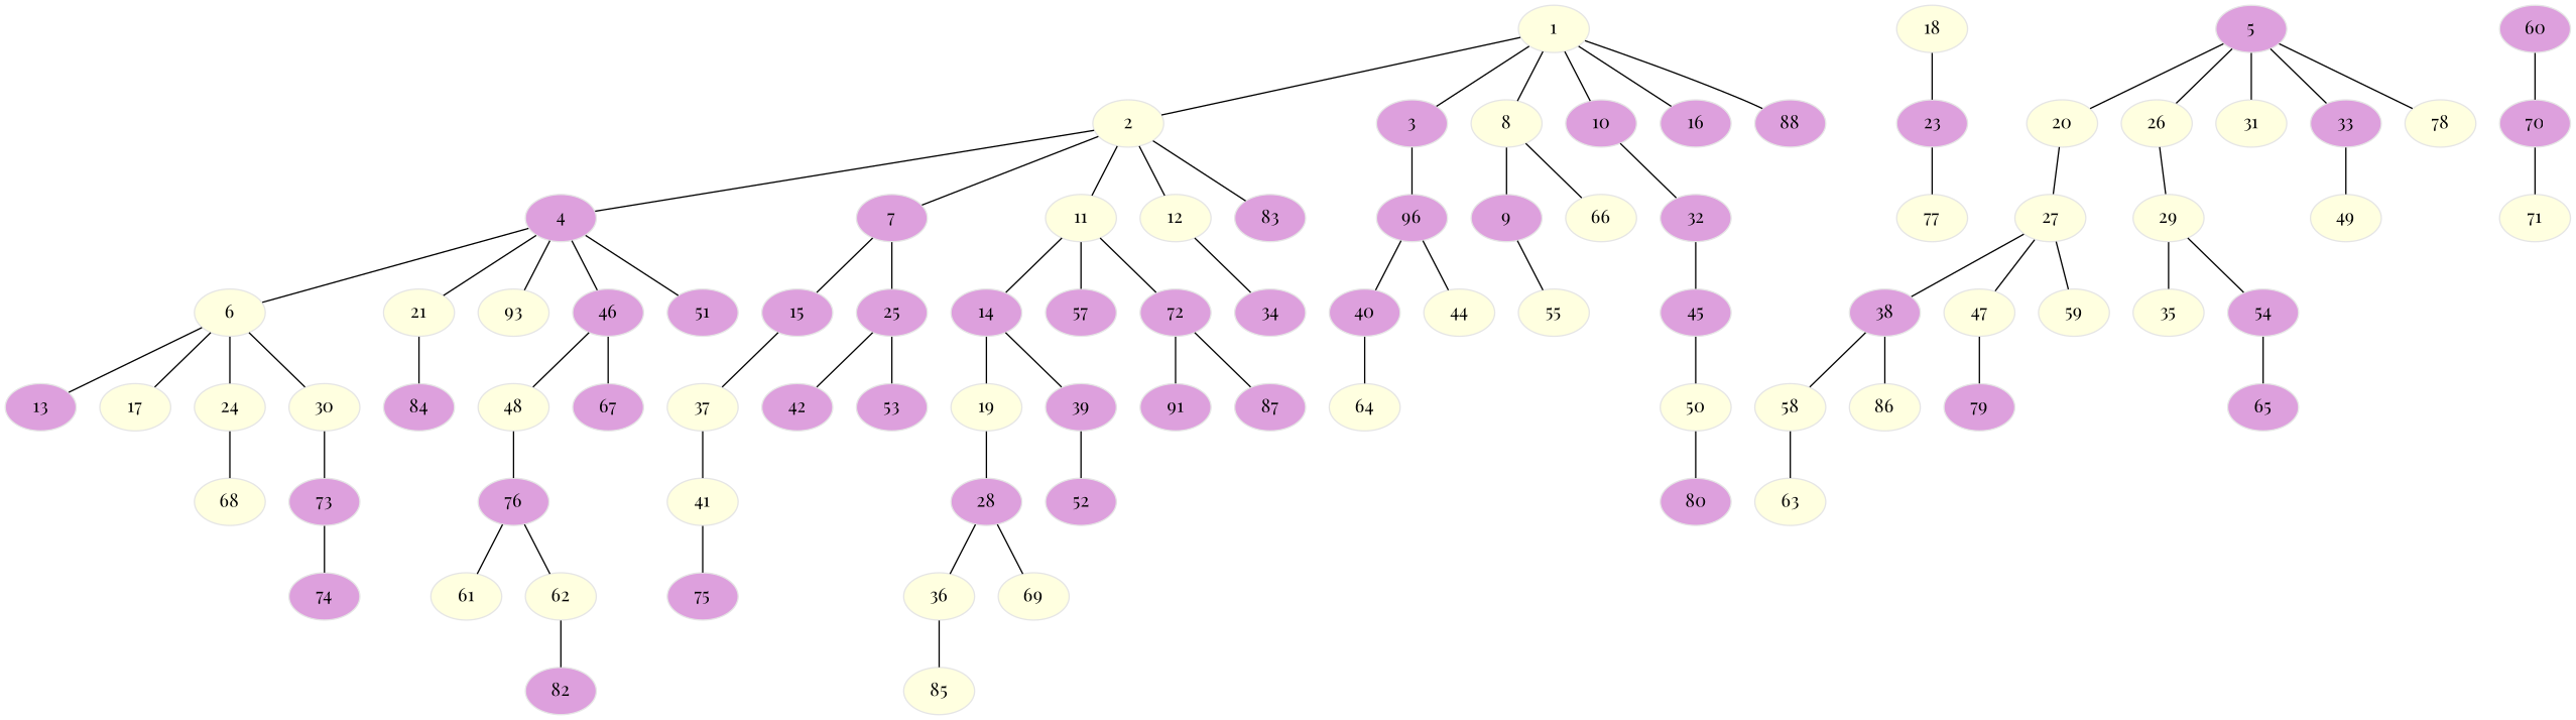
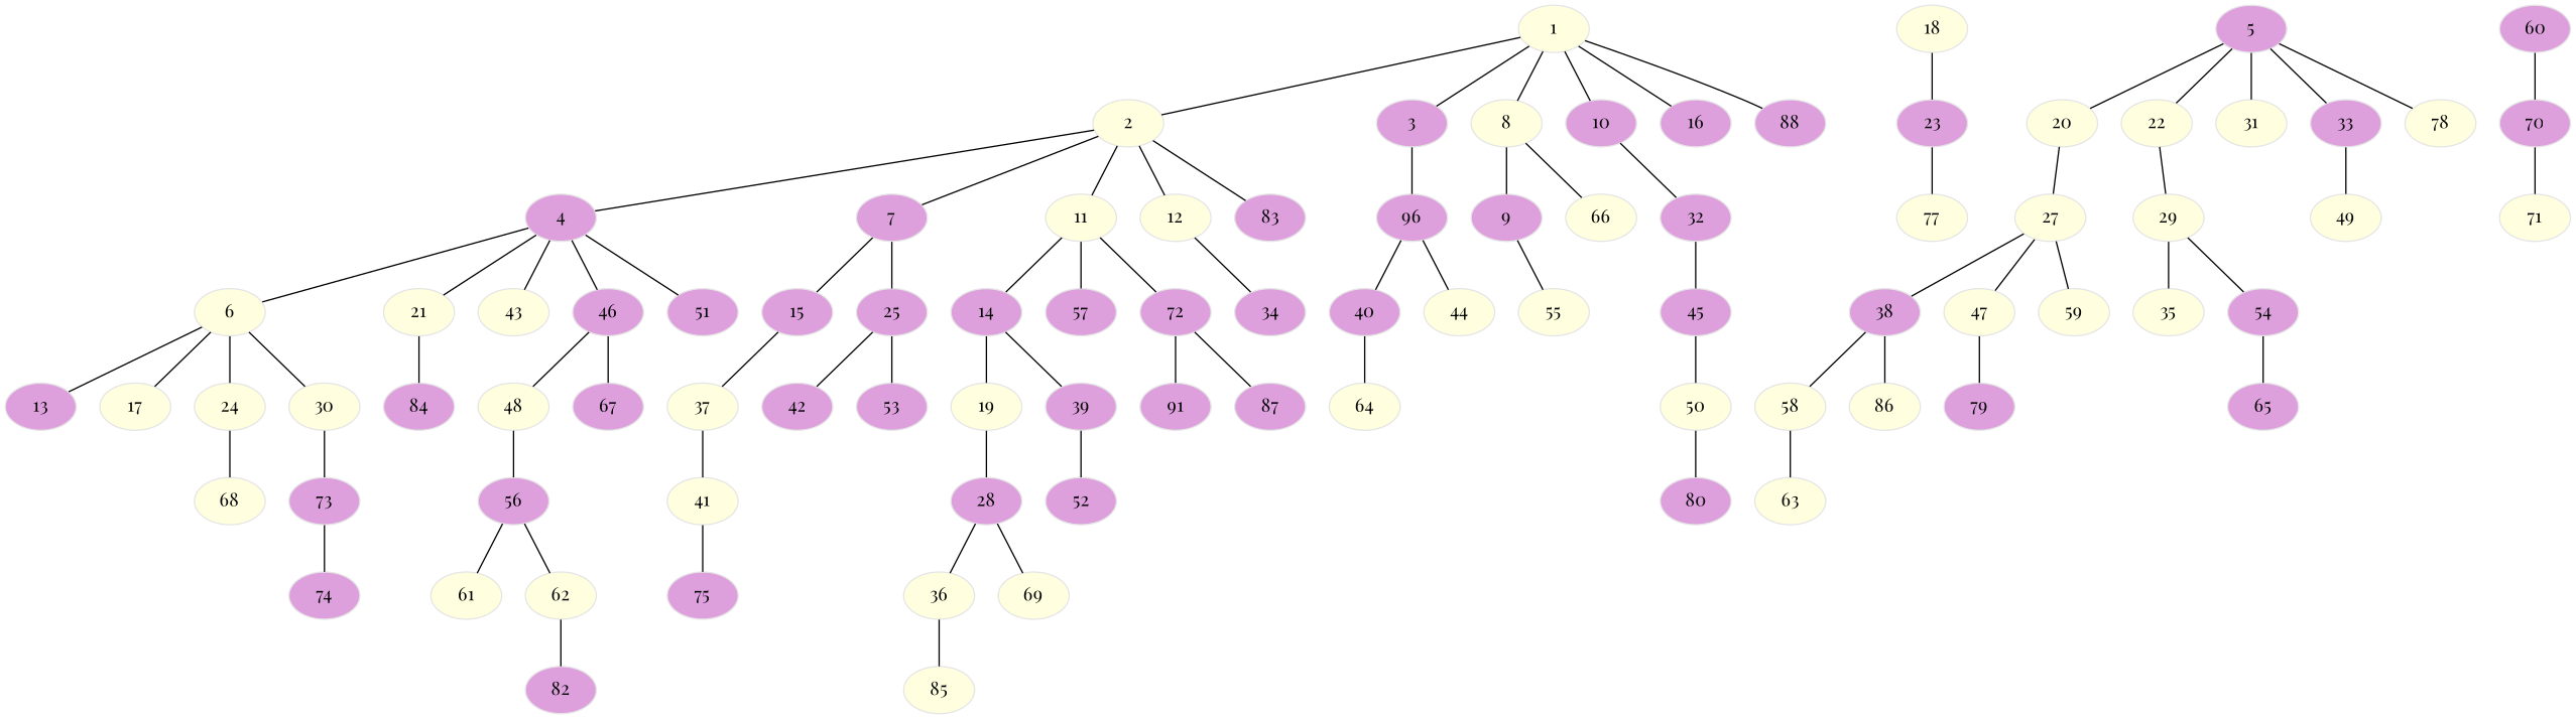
  graph {
    fontname="Playfair Display"
    node [color=gray90 fillcolor=plum fontname="Playfair Display" style=filled]
    edge [fontname="Playfair Display"]
    1 [fillcolor=lightyellow]
    2 [fillcolor=lightyellow]
    3
    8 [fillcolor=lightyellow]
    10
    16
    88
    4
    7
    11 [fillcolor=lightyellow]
    12 [fillcolor=lightyellow]
    83
    n13 [label=96]
    9
    66 [fillcolor=lightyellow]
    32
    18 [fillcolor=lightyellow]
    23
    6 [fillcolor=lightyellow]
    21 [fillcolor=lightyellow]
-   43 [fillcolor=lightyellow label=93]
+   43 [fillcolor=lightyellow]
    46
    51
    15
    25
    14
    57
    72
    34
    40
    44 [fillcolor=lightyellow]
    20 [fillcolor=lightyellow]
    5
-   22 [fillcolor=lightyellow label=26]
+   22 [fillcolor=lightyellow]
    31 [fillcolor=lightyellow]
    33
    78 [fillcolor=lightyellow]
    13
    17 [fillcolor=lightyellow]
    24 [fillcolor=lightyellow]
    30 [fillcolor=lightyellow]
    84
    48 [fillcolor=lightyellow]
    67
    27 [fillcolor=lightyellow]
    29 [fillcolor=lightyellow]
    49 [fillcolor=lightyellow]
    68 [fillcolor=lightyellow]
    73
    37 [fillcolor=lightyellow]
    42
    53
    55 [fillcolor=lightyellow]
    45
    19 [fillcolor=lightyellow]
    39
    n57 [label=91]
    87
    28
    52
    41 [fillcolor=lightyellow]
    77 [fillcolor=lightyellow]
    36 [fillcolor=lightyellow]
    69 [fillcolor=lightyellow]
    38
    47 [fillcolor=lightyellow]
    59 [fillcolor=lightyellow]
    35 [fillcolor=lightyellow]
    54
    64 [fillcolor=lightyellow]
    58 [fillcolor=lightyellow]
    86 [fillcolor=lightyellow]
    79
    85 [fillcolor=lightyellow]
    60
    70
    65
    74
    50 [fillcolor=lightyellow]
    75
    63 [fillcolor=lightyellow]
    80
-   56 [label=76]
+   56
    61 [fillcolor=lightyellow]
    62 [fillcolor=lightyellow]
    82
    71 [fillcolor=lightyellow]
    1 -- 2
    1 -- 3
    1 -- 8
    1 -- 10
    1 -- 16
    1 -- 88
    2 -- 4
    2 -- 7
    2 -- 11
    2 -- 12
    2 -- 83
    3 -- n13
    8 -- 9
    8 -- 66
    10 -- 32
    4 -- 6
    4 -- 21
    4 -- 43
    4 -- 46
    4 -- 51
    7 -- 15
    7 -- 25
    11 -- 14
    11 -- 57
    11 -- 72
    12 -- 34
    n13 -- 40
    n13 -- 44
    9 -- 55
    32 -- 45
    18 -- 23
    23 -- 77
    6 -- 13
    6 -- 17
    6 -- 24
    6 -- 30
    21 -- 84
    46 -- 48
    46 -- 67
    15 -- 37
    25 -- 42
    25 -- 53
    14 -- 19
    14 -- 39
    72 -- n57
    72 -- 87
    40 -- 64
    20 -- 27
    5 -- 20
    5 -- 22
    5 -- 31
    5 -- 33
    5 -- 78
    22 -- 29
    33 -- 49
    24 -- 68
    30 -- 73
    48 -- 56
    27 -- 38
    27 -- 47
    27 -- 59
    29 -- 35
    29 -- 54
    73 -- 74
    37 -- 41
    45 -- 50
    19 -- 28
    39 -- 52
    28 -- 36
    28 -- 69
    41 -- 75
    36 -- 85
    38 -- 58
    38 -- 86
    47 -- 79
    54 -- 65
    58 -- 63
    60 -- 70
    70 -- 71
    50 -- 80
    56 -- 61
    56 -- 62
    62 -- 82
  }
